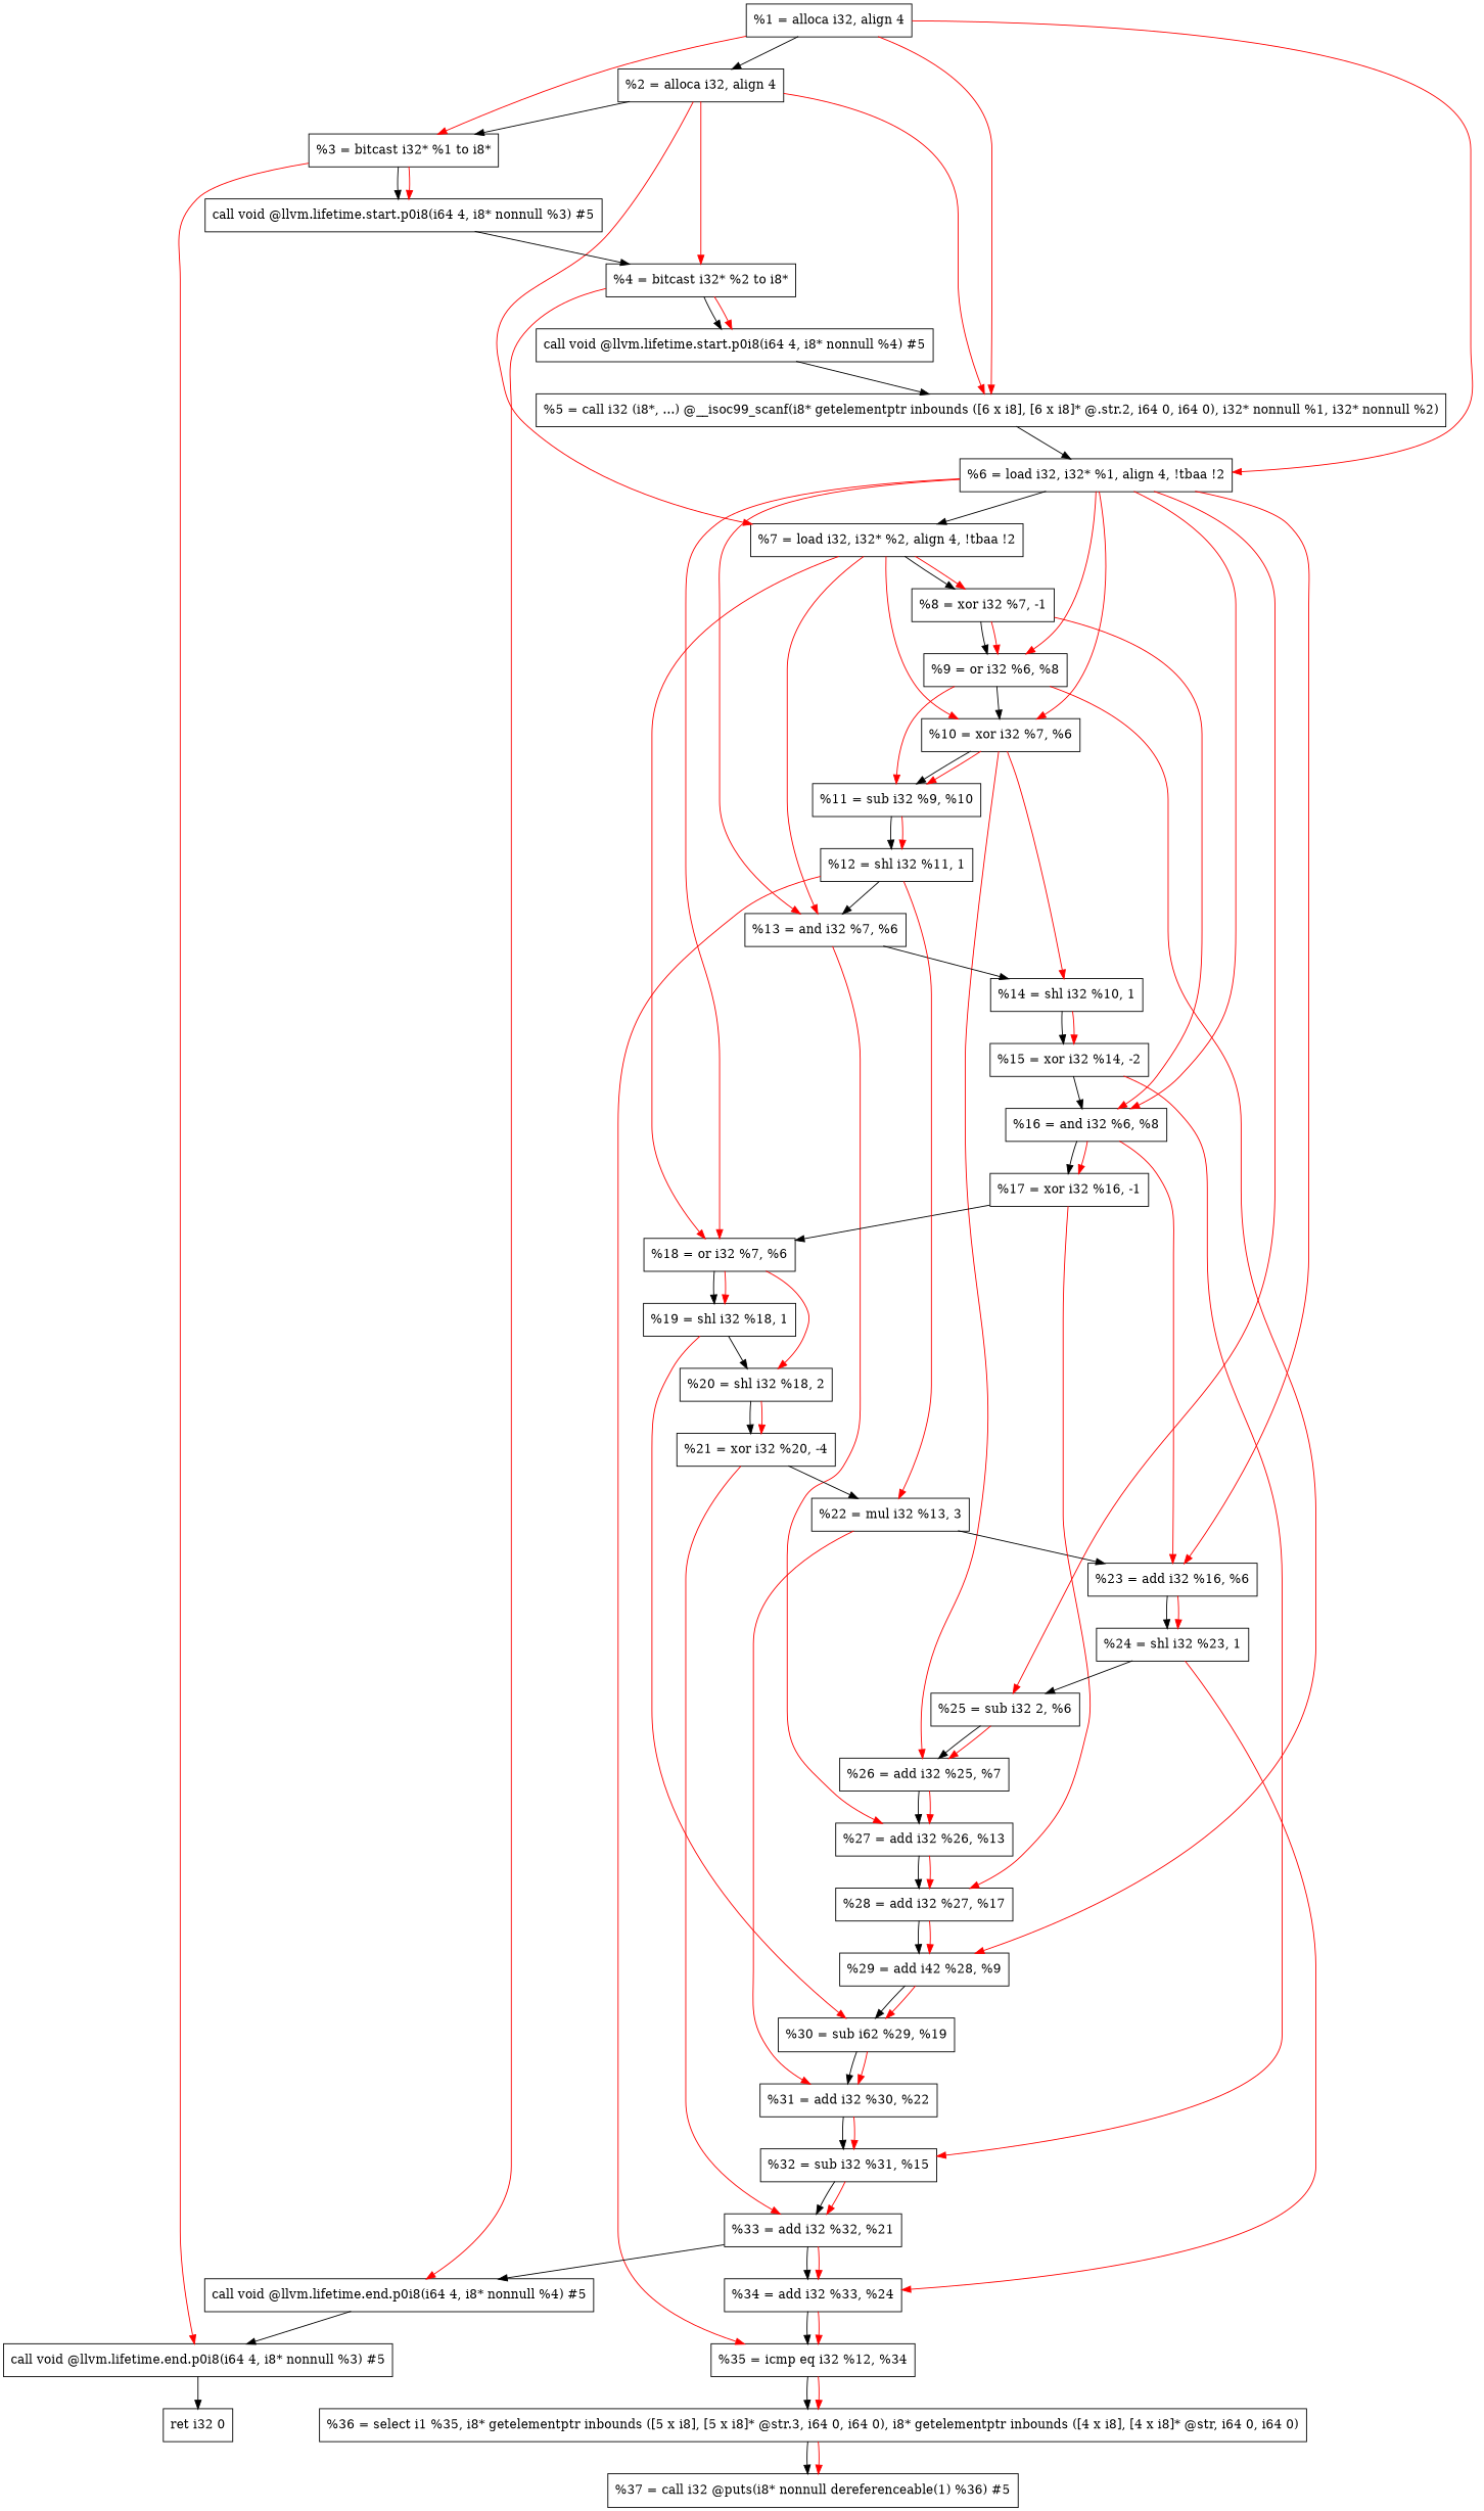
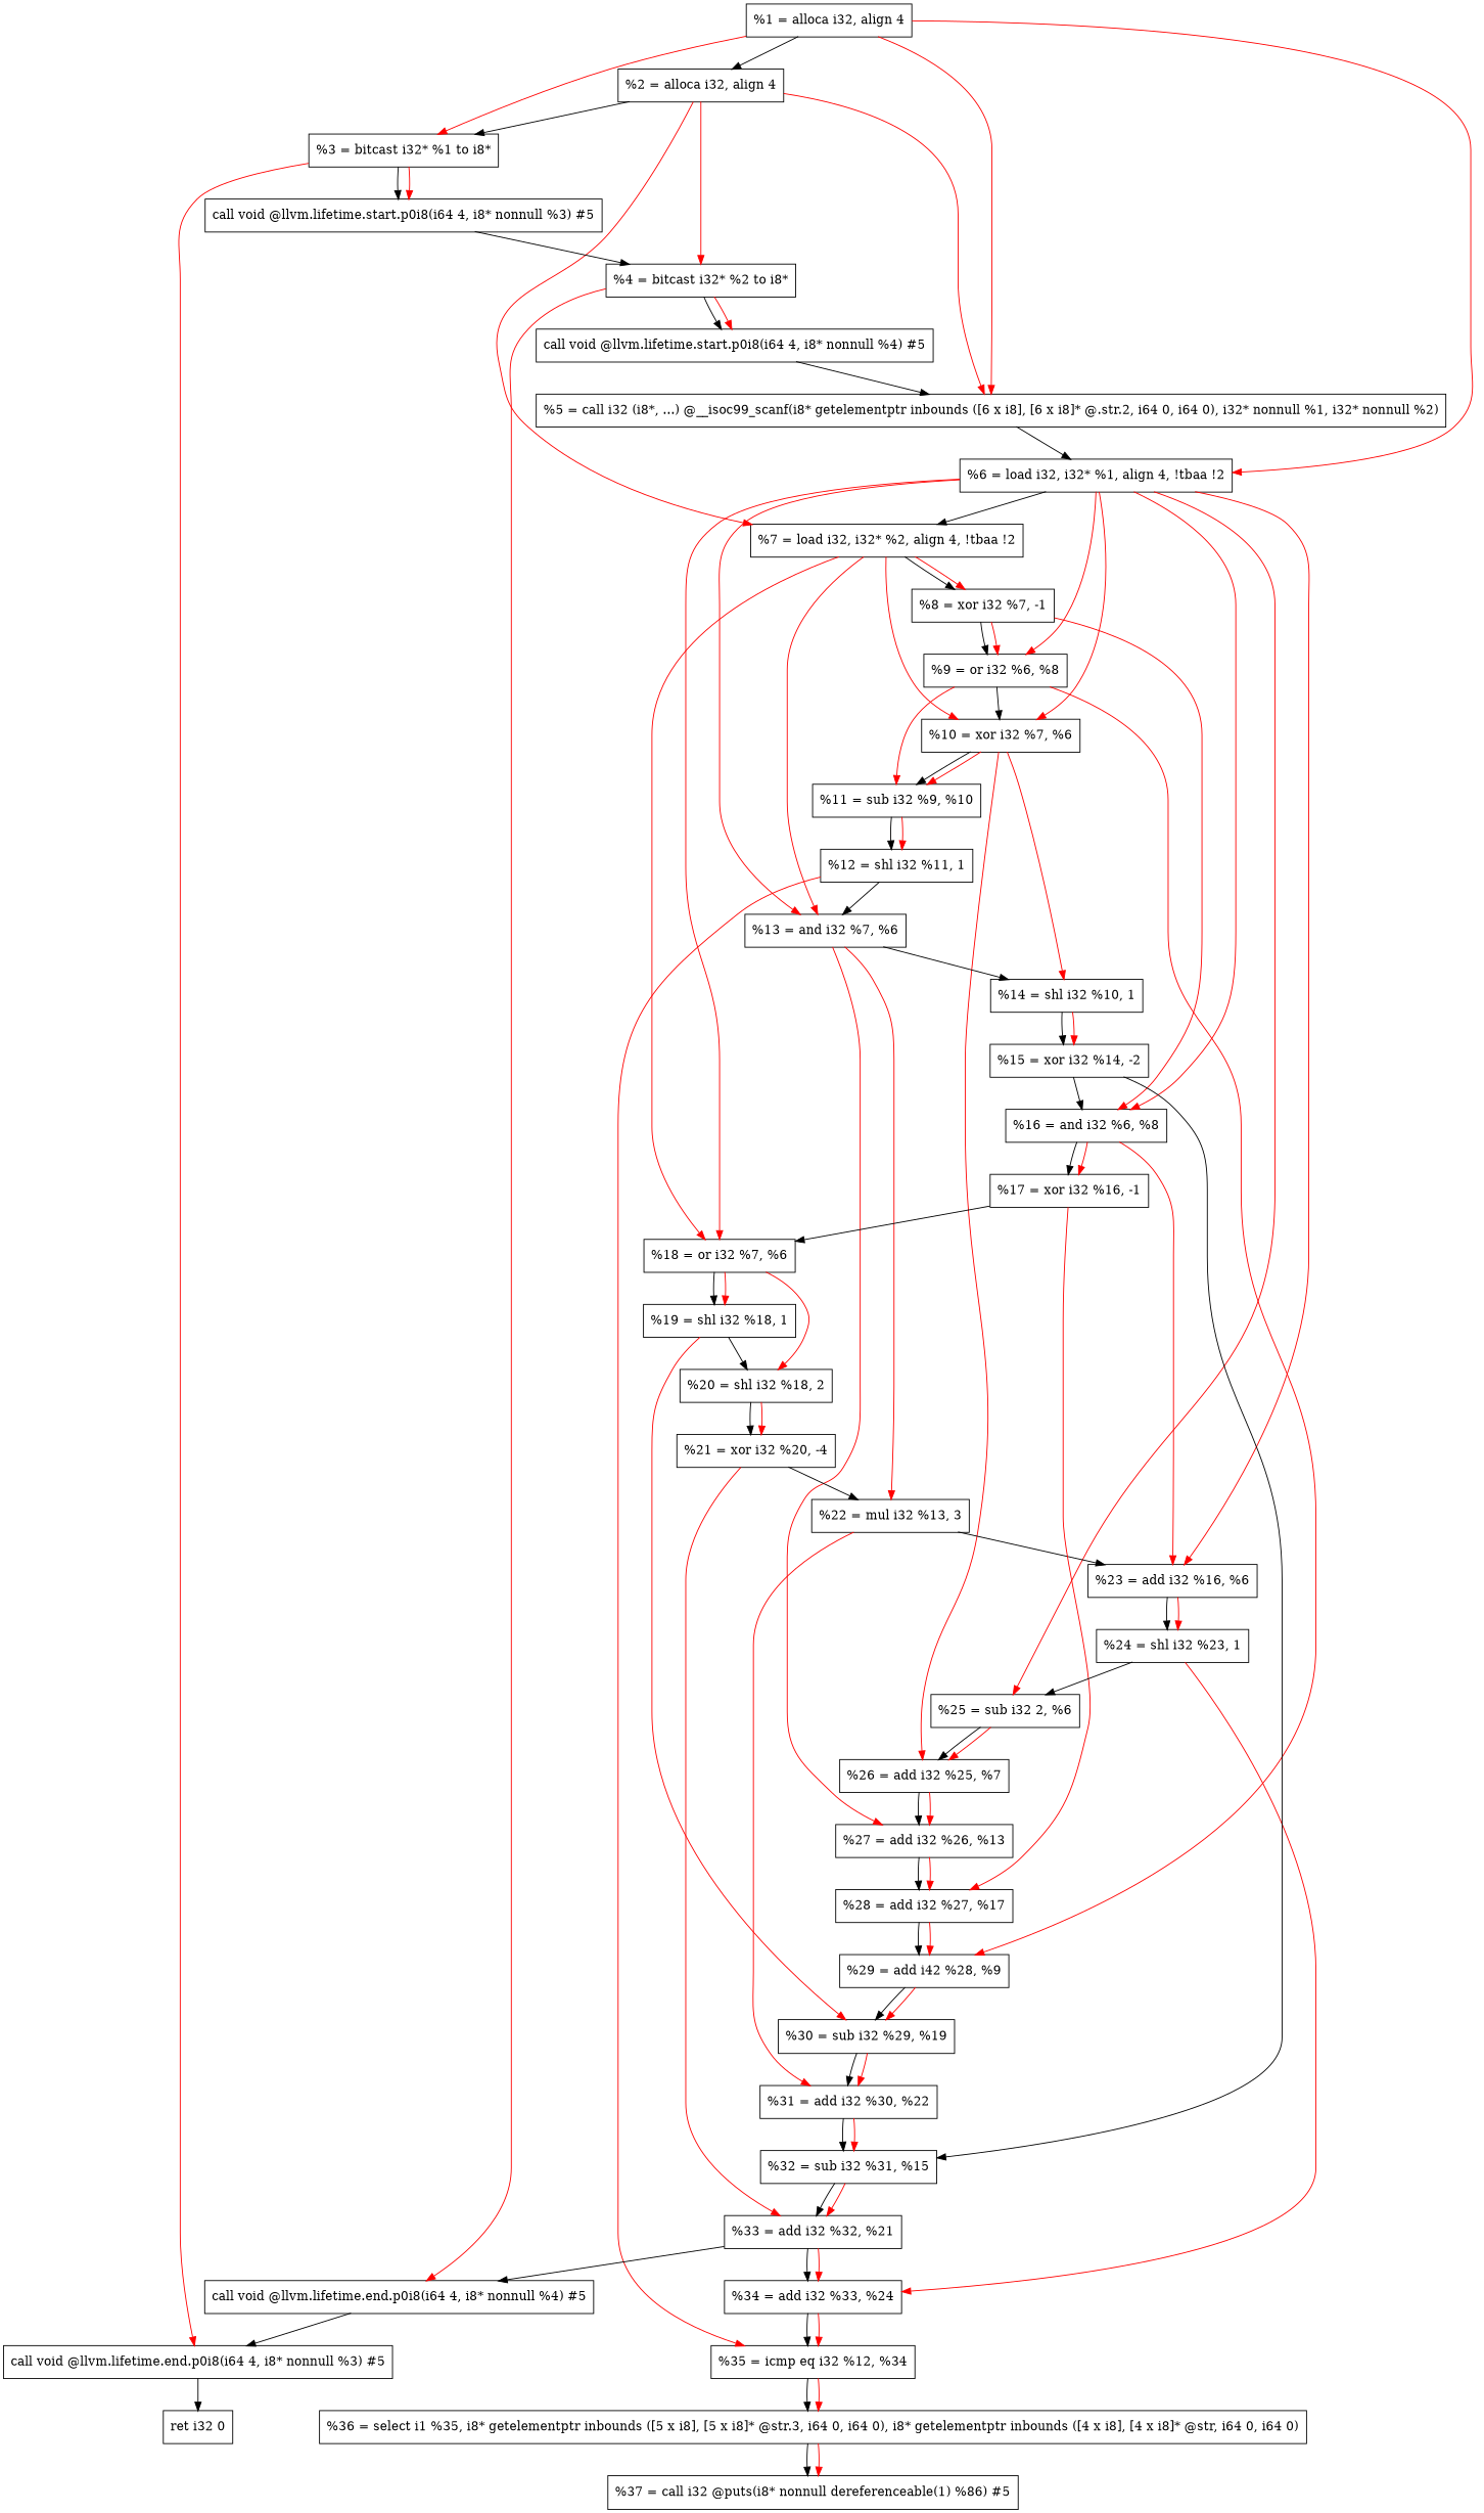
  digraph {
    node [shape=record]
    edge [color=red]
    n1 [label="  %1 = alloca i32, align 4"]
    n2 [label="  %2 = alloca i32, align 4"]
    n3 [label="  %3 = bitcast i32* %1 to i8*"]
    n4 [label="  %5 = call i32 (i8*, ...) @__isoc99_scanf(i8* getelementptr inbounds ([6 x i8], [6 x i8]* @.str.2, i64 0, i64 0), i32* nonnull %1, i32* nonnull %2)"]
    n5 [label="  %6 = load i32, i32* %1, align 4, !tbaa !2"]
    n6 [label="  %4 = bitcast i32* %2 to i8*"]
    n7 [label="  %7 = load i32, i32* %2, align 4, !tbaa !2"]
    n8 [label="  call void @llvm.lifetime.start.p0i8(i64 4, i8* nonnull %3) #5"]
    n9 [label="  call void @llvm.lifetime.end.p0i8(i64 4, i8* nonnull %3) #5"]
    n10 [label="  %9 = or i32 %6, %8"]
    n11 [label="  %10 = xor i32 %7, %6"]
    n12 [label="  %13 = and i32 %7, %6"]
    n13 [label="  %16 = and i32 %6, %8"]
    n14 [label="  %18 = or i32 %7, %6"]
    n15 [label="  %23 = add i32 %16, %6"]
    n16 [label="  %25 = sub i32 2, %6"]
    n17 [label="  call void @llvm.lifetime.start.p0i8(i64 4, i8* nonnull %4) #5"]
    n18 [label="  call void @llvm.lifetime.end.p0i8(i64 4, i8* nonnull %4) #5"]
    n19 [label="  %8 = xor i32 %7, -1"]
    n20 [label="  ret i32 0"]
    n21 [label="  %11 = sub i32 %9, %10"]
    n22 [label="%29 = add i42 %28, %9"]
    n23 [label="  %26 = add i32 %25, %7"]
    n24 [label="  %14 = shl i32 %10, 1"]
    n25 [label="  %22 = mul i32 %13, 3"]
    n26 [label="  %27 = add i32 %26, %13"]
    n27 [label="  %17 = xor i32 %16, -1"]
    n28 [label="  %19 = shl i32 %18, 1"]
    n29 [label="  %20 = shl i32 %18, 2"]
    n30 [label="  %24 = shl i32 %23, 1"]
    n31 [label="  %12 = shl i32 %11, 1"]
-   n32 [label="%30 = sub i62 %29, %19"]
+   n32 [label="  %30 = sub i32 %29, %19"]
    n33 [label="  %15 = xor i32 %14, -2"]
    n34 [label="  %35 = icmp eq i32 %12, %34"]
    n35 [label="  %36 = select i1 %35, i8* getelementptr inbounds ([5 x i8], [5 x i8]* @str.3, i64 0, i64 0), i8* getelementptr inbounds ([4 x i8], [4 x i8]* @str, i64 0, i64 0)"]
    n36 [label="  %31 = add i32 %30, %22"]
    n37 [label="  %28 = add i32 %27, %17"]
    n38 [label="  %32 = sub i32 %31, %15"]
    n39 [label="  %33 = add i32 %32, %21"]
    n40 [label="  %21 = xor i32 %20, -4"]
    n41 [label="  %34 = add i32 %33, %24"]
-   n42 [label="  %37 = call i32 @puts(i8* nonnull dereferenceable(1) %36) #5"]
+   n42 [label="%37 = call i32 @puts(i8* nonnull dereferenceable(1) %86) #5"]
    n1 -> n2 [color=""]
    n1 -> n3
    n1 -> n4
    n1 -> n5
    n2 -> n3 [color=""]
    n2 -> n4
    n2 -> n6
    n2 -> n7
    n3 -> n8 [color=""]
    n3 -> n8
    n3 -> n9
    n4 -> n5 [color=""]
    n5 -> n7 [color=""]
    n5 -> n10
    n5 -> n11
    n5 -> n12
    n5 -> n13
    n5 -> n14
    n5 -> n15
    n5 -> n16
    n6 -> n17 [color=""]
    n6 -> n17
    n6 -> n18
    n7 -> n11
    n7 -> n12
    n7 -> n14
    n7 -> n19 [color=""]
    n7 -> n19
    n8 -> n6 [color=""]
    n9 -> n20 [color=""]
    n10 -> n11 [color=""]
    n10 -> n21
    n10 -> n22
    n11 -> n21 [color=""]
    n11 -> n21
    n11 -> n23
    n11 -> n24
    n12 -> n24 [color=""]
-   n31 -> n25
+   n12 -> n25
    n12 -> n26
    n13 -> n15
    n13 -> n27 [color=""]
    n13 -> n27
    n14 -> n28 [color=""]
    n14 -> n28
    n14 -> n29
    n15 -> n30 [color=""]
    n15 -> n30
    n16 -> n23 [color=""]
    n16 -> n23
    n17 -> n4 [color=""]
    n18 -> n9 [color=""]
    n19 -> n10 [color=""]
    n19 -> n10
    n19 -> n13
    n21 -> n31 [color=""]
    n21 -> n31
    n22 -> n32 [color=""]
    n22 -> n32
    n23 -> n26 [color=""]
    n23 -> n26
    n24 -> n33 [color=""]
    n24 -> n33
    n25 -> n15 [color=""]
    n25 -> n36
    n26 -> n37 [color=""]
    n26 -> n37
    n27 -> n14 [color=""]
    n27 -> n37
    n28 -> n29 [color=""]
    n28 -> n32
    n29 -> n40 [color=""]
    n29 -> n40
    n30 -> n16 [color=""]
    n30 -> n41
    n31 -> n12 [color=""]
    n31 -> n34
    n32 -> n36 [color=""]
    n32 -> n36
    n33 -> n13 [color=""]
-   n33 -> n38
+   n33 -> n38 [color=black]
    n34 -> n35 [color=""]
    n34 -> n35
    n35 -> n42 [color=""]
    n35 -> n42
    n36 -> n38 [color=""]
    n36 -> n38
    n37 -> n22 [color=""]
    n37 -> n22
    n38 -> n39 [color=""]
    n38 -> n39
    n39 -> n18 [color=""]
    n39 -> n41 [color=""]
    n39 -> n41
    n40 -> n25 [color=""]
    n40 -> n39
    n41 -> n34 [color=""]
    n41 -> n34
  }
